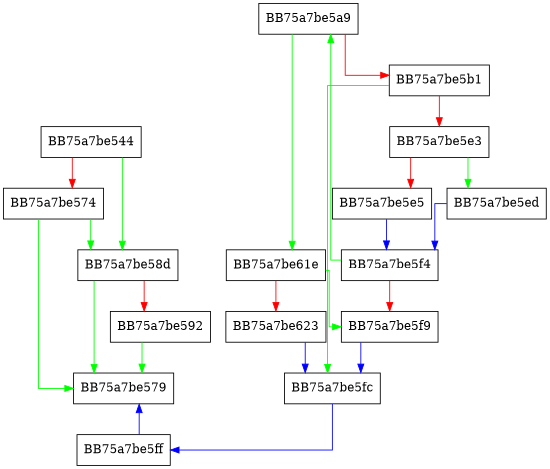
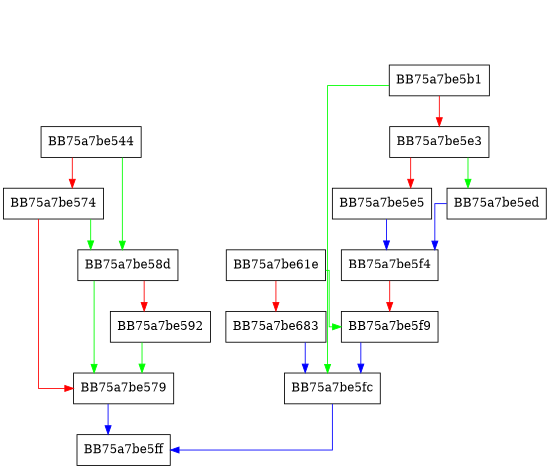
  digraph {
    splines=ortho
    node [shape=box]
    edge [color=green]
    BB75a7be544
    BB75a7be58d
    BB75a7be574
    BB75a7be579
    BB75a7be592
    BB75a7be5ff
    BB75a7be5f9
    BB75a7be5fc
-   BB75a7be5a9
    BB75a7be61e
    BB75a7be5b1
-   BB75a7be623
+   BB75a7be623 [label=BB75a7be683]
    BB75a7be5e3
    BB75a7be5ed
    BB75a7be5e5
    BB75a7be5f4
    BB75a7be544 -> BB75a7be58d
    BB75a7be544 -> BB75a7be574 [color=red]
    BB75a7be58d -> BB75a7be579
    BB75a7be58d -> BB75a7be592 [color=red]
    BB75a7be574 -> BB75a7be58d
-   BB75a7be574 -> BB75a7be579
-   BB75a7be5ff -> BB75a7be579 [color=blue]
+   BB75a7be574 -> BB75a7be579 [color=red]
+   BB75a7be579 -> BB75a7be5ff [color=blue]
    BB75a7be592 -> BB75a7be579
    BB75a7be5f9 -> BB75a7be5fc [color=blue]
    BB75a7be5fc -> BB75a7be5ff [color=blue]
-   BB75a7be5a9 -> BB75a7be61e
-   BB75a7be5a9 -> BB75a7be5b1 [color=red]
    BB75a7be61e -> BB75a7be5f9
    BB75a7be61e -> BB75a7be623 [color=red]
    BB75a7be5b1 -> BB75a7be5fc
    BB75a7be5b1 -> BB75a7be5e3 [color=red]
    BB75a7be623 -> BB75a7be5fc [color=blue]
    BB75a7be5e3 -> BB75a7be5ed
    BB75a7be5e3 -> BB75a7be5e5 [color=red]
    BB75a7be5ed -> BB75a7be5f4 [color=blue]
    BB75a7be5e5 -> BB75a7be5f4 [color=blue]
    BB75a7be5f4 -> BB75a7be5f9 [color=red]
-   BB75a7be5f4 -> BB75a7be5a9
  }
